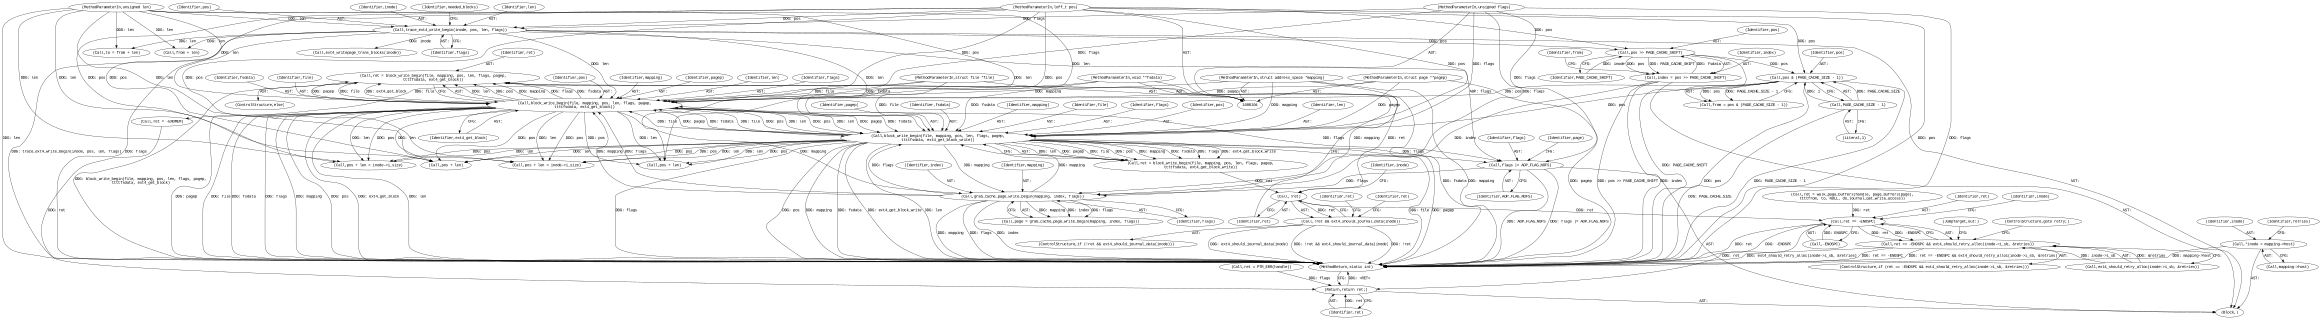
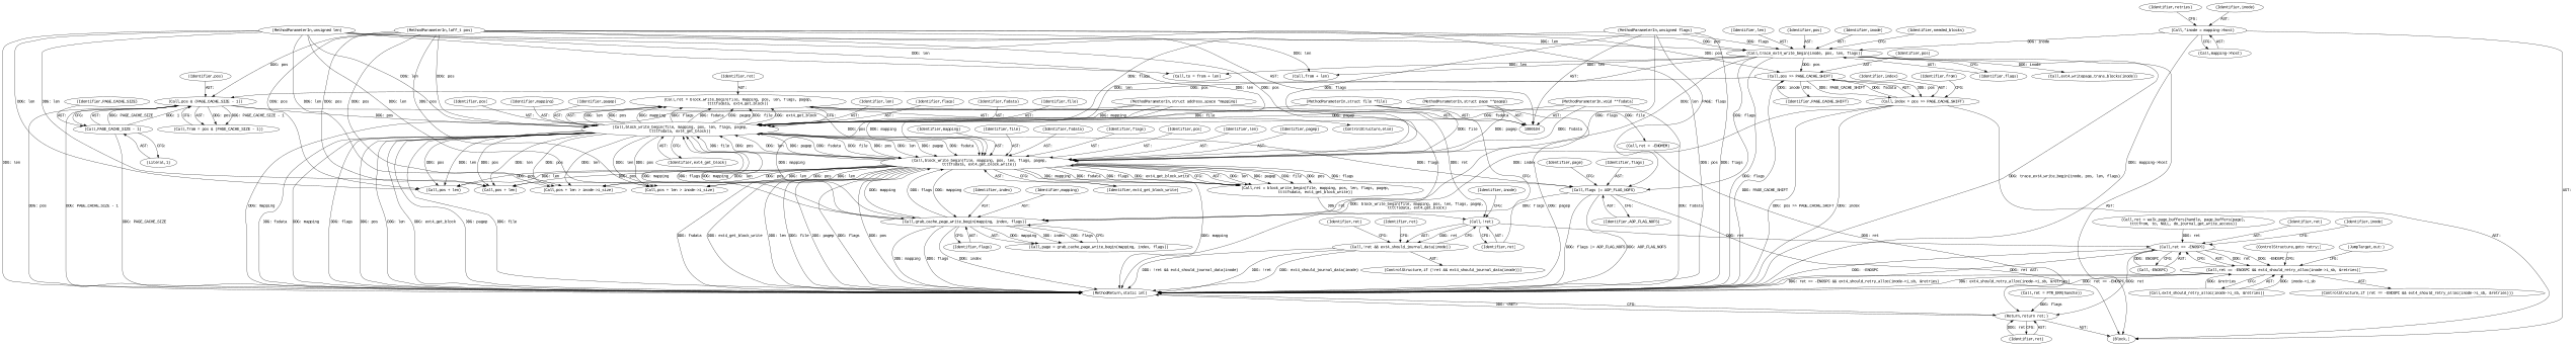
  digraph {
    fontname="Liberation Mono"
    node [fontname="Liberation Mono"]
    edge [fontname="Liberation Mono"]
    n1 [label="(Call,ret = block_write_begin(file, mapping, pos, len, flags, pagep,\n\t\t\t\tfsdata, ext4_get_block))"]
    n2 [label="(Call,block_write_begin(file, mapping, pos, len, flags, pagep,\n\t\t\t\tfsdata, ext4_get_block))"]
    n3 [label="(Call,!ret)"]
    n4 [label="(MethodReturn,static int)"]
    n5 [label="(ControlStructure,else)"]
    n6 [label="(Call,block_write_begin(file, mapping, pos, len, flags, pagep,\n\t\t\t\tfsdata, ext4_get_block_write))"]
    n7 [label="(Call,grab_cache_page_write_begin(mapping, index, flags))"]
    n8 [label="(Call,flags |= AOP_FLAG_NOFS)"]
    n9 [label="(Call,pos + len > inode->i_size)"]
    n10 [label="(Call,pos + len)"]
    n11 [label="(Identifier,ext4_get_block)"]
    n12 [label="(Call,pos + len)"]
    n13 [label="(Call,pos + len > inode->i_size)"]
    n14 [label="(Call,!ret && ext4_should_journal_data(inode))"]
    n15 [label="(Call,ret == -ENOSPC)"]
    n16 [label="(Identifier,ret)"]
    n17 [label="(Return,return ret;)"]
    n18 [label="(Call,ret = block_write_begin(file, mapping, pos, len, flags, pagep,\n\t\t\t\tfsdata, ext4_get_block_write))"]
+   n19 [label="(Identifier,ext4_get_block_write)"]
    n20 [label="(Identifier,flags)"]
    n21 [label="(Call,page = grab_cache_page_write_begin(mapping, index, flags))"]
    n22 [label="(Block,)"]
    n23 [label="(Identifier,AOP_FLAG_NOFS)"]
    n24 [label="(MethodParameterIn,struct file *file)"]
    1000104
    n26 [label="(Call,ret = -ENOMEM)"]
    n27 [label="(MethodParameterIn,struct address_space *mapping)"]
    n28 [label="(Call,index = pos >> PAGE_CACHE_SHIFT)"]
    n29 [label="(Call,pos >> PAGE_CACHE_SHIFT)"]
    n30 [label="(Call,pos & (PAGE_CACHE_SIZE - 1))"]
    n31 [label="(Identifier,PAGE_CACHE_SHIFT)"]
    n32 [label="(Call,PAGE_CACHE_SIZE - 1)"]
    n33 [label="(Call,from = pos & (PAGE_CACHE_SIZE - 1))"]
    n34 [label="(Call,trace_ext4_write_begin(inode, pos, len, flags))"]
    n35 [label="(Identifier,flags)"]
    n36 [label="(Call,ext4_writepage_trans_blocks(inode))"]
    n37 [label="(Call,to = from + len)"]
    n38 [label="(Call,from + len)"]
    n39 [label="(Call,*inode = mapping->host)"]
    n40 [label="(Call,mapping->host)"]
    n41 [label="(MethodParameterIn,loff_t pos)"]
    n42 [label="(MethodParameterIn,unsigned len)"]
    n43 [label="(MethodParameterIn,unsigned flags)"]
    n44 [label="(Literal,1)"]
    n45 [label="(MethodParameterIn,struct page **pagep)"]
    n46 [label="(MethodParameterIn,void **fsdata)"]
    n47 [label="(ControlStructure,if (!ret && ext4_should_journal_data(inode)))"]
    n48 [label="(Call,ret == -ENOSPC && ext4_should_retry_alloc(inode->i_sb, &retries))"]
    n49 [label="(Call,-ENOSPC)"]
    n50 [label="(Call,ext4_should_retry_alloc(inode->i_sb, &retries))"]
    n51 [label="(ControlStructure,if (ret == -ENOSPC && ext4_should_retry_alloc(inode->i_sb, &retries)))"]
    n52 [label="(Identifier,ret)"]
    n53 [label="(Identifier,mapping)"]
    n54 [label="(Identifier,len)"]
    n55 [label="(Identifier,retries)"]
    n56 [label="(Identifier,page)"]
    n57 [label="(Identifier,ret)"]
    n58 [label="(Identifier,file)"]
    n59 [label="(Identifier,ret)"]
    n60 [label="(Identifier,index)"]
    n61 [label="(Identifier,pos)"]
    n62 [label="(Identifier,mapping)"]
    n63 [label="(Identifier,inode)"]
    n64 [label="(Identifier,fsdata)"]
    n65 [label="(Call,ret = PTR_ERR(handle))"]
    n66 [label="(Identifier,inode)"]
    n67 [label="(Call,ret = walk_page_buffers(handle, page_buffers(page),\n\t\t\t\tfrom, to, NULL, do_journal_get_write_access))"]
    n68 [label="(Identifier,pos)"]
    n69 [label="(Identifier,pos)"]
    n70 [label="(Identifier,ret)"]
    n71 [label="(Identifier,inode)"]
    n72 [label="(Identifier,mapping)"]
+   n73 [label="(Identifier,PAGE_CACHE_SIZE)"]
    n74 [label="(Identifier,index)"]
    n75 [label="(Identifier,pos)"]
    n76 [label="(ControlStructure,goto retry;)"]
    n77 [label="(Identifier,from)"]
    n78 [label="(Identifier,flags)"]
    n79 [label="(JumpTarget,out:)"]
    n80 [label="(Identifier,inode)"]
    n81 [label="(Identifier,pagep)"]
    n82 [label="(Identifier,len)"]
    n83 [label="(Identifier,flags)"]
    n84 [label="(Identifier,flags)"]
    n85 [label="(Identifier,pos)"]
    n86 [label="(Identifier,fsdata)"]
    n87 [label="(Identifier,ret)"]
    n88 [label="(Identifier,file)"]
    n89 [label="(Identifier,len)"]
    n90 [label="(Identifier,pagep)"]
    n91 [label="(Identifier,needed_blocks)"]
    n1 -> n2 [label="CFG: "]
    n1 -> n3 [label="DDG: ret"]
    n1 -> n4 [label="DDG: block_write_begin(file, mapping, pos, len, flags, pagep,\n\t\t\t\tfsdata, ext4_get_block)"]
    n1 -> n5 [label="AST: "]
    n2 -> n1 [label="AST: "]
    n2 -> n1 [label="DDG: len"]
    n2 -> n1 [label="DDG: pos"]
    n2 -> n1 [label="DDG: mapping"]
    n2 -> n1 [label="DDG: flags"]
    n2 -> n1 [label="DDG: fsdata"]
    n2 -> n1 [label="DDG: pagep"]
    n2 -> n1 [label="DDG: file"]
    n2 -> n1 [label="DDG: ext4_get_block"]
    n2 -> n4 [label="DDG: fsdata"]
    n2 -> n4 [label="DDG: mapping"]
    n2 -> n4 [label="DDG: flags"]
    n2 -> n4 [label="DDG: pos"]
    n2 -> n4 [label="DDG: len"]
    n2 -> n4 [label="DDG: ext4_get_block"]
    n2 -> n4 [label="DDG: pagep"]
    n2 -> n4 [label="DDG: file"]
    n2 -> n6 [label="DDG: file"]
    n2 -> n6 [label="DDG: pos"]
    n2 -> n6 [label="DDG: len"]
    n2 -> n6 [label="DDG: pagep"]
    n2 -> n6 [label="DDG: fsdata"]
    n2 -> n7 [label="DDG: mapping"]
    n2 -> n8 [label="DDG: flags"]
    n2 -> n9 [label="DDG: pos"]
    n2 -> n9 [label="DDG: len"]
    n2 -> n10 [label="DDG: pos"]
    n2 -> n10 [label="DDG: len"]
    n2 -> n11 [label="CFG: "]
    n2 -> n12 [label="DDG: pos"]
    n2 -> n12 [label="DDG: len"]
    n2 -> n13 [label="DDG: pos"]
    n2 -> n13 [label="DDG: len"]
    n3 -> n14 [label="AST: "]
    n3 -> n14 [label="DDG: ret"]
    n3 -> n15 [label="DDG: ret"]
    n3 -> n16 [label="CFG: "]
    n4 -> n17 [label="CFG: "]
    n6 -> n2 [label="DDG: file"]
    n6 -> n2 [label="DDG: pos"]
    n6 -> n2 [label="DDG: len"]
    n6 -> n2 [label="DDG: pagep"]
    n6 -> n2 [label="DDG: fsdata"]
    n6 -> n4 [label="DDG: fsdata"]
    n6 -> n4 [label="DDG: ext4_get_block_write"]
    n6 -> n4 [label="DDG: len"]
    n6 -> n4 [label="DDG: file"]
    n6 -> n4 [label="DDG: pagep"]
    n6 -> n4 [label="DDG: flags"]
    n6 -> n4 [label="DDG: pos"]
    n6 -> n4 [label="DDG: mapping"]
    n6 -> n7 [label="DDG: mapping"]
    n6 -> n8 [label="DDG: flags"]
    n6 -> n9 [label="DDG: pos"]
    n6 -> n9 [label="DDG: len"]
    n6 -> n10 [label="DDG: pos"]
    n6 -> n10 [label="DDG: len"]
    n6 -> n12 [label="DDG: pos"]
    n6 -> n12 [label="DDG: len"]
    n6 -> n13 [label="DDG: pos"]
    n6 -> n13 [label="DDG: len"]
    n6 -> n18 [label="AST: "]
    n6 -> n18 [label="DDG: len"]
    n6 -> n18 [label="DDG: pagep"]
    n6 -> n18 [label="DDG: file"]
    n6 -> n18 [label="DDG: pos"]
    n6 -> n18 [label="DDG: mapping"]
    n6 -> n18 [label="DDG: fsdata"]
    n6 -> n18 [label="DDG: flags"]
    n6 -> n18 [label="DDG: ext4_get_block_write"]
+   n6 -> n19 [label="CFG: "]
    n7 -> n2 [label="DDG: mapping"]
    n7 -> n2 [label="DDG: flags"]
    n7 -> n4 [label="DDG: mapping"]
    n7 -> n4 [label="DDG: flags"]
    n7 -> n4 [label="DDG: index"]
    n7 -> n6 [label="DDG: mapping"]
    n7 -> n6 [label="DDG: flags"]
    n7 -> n20 [label="CFG: "]
    n7 -> n21 [label="AST: "]
    n7 -> n21 [label="DDG: mapping"]
    n7 -> n21 [label="DDG: index"]
    n7 -> n21 [label="DDG: flags"]
    n8 -> n4 [label="DDG: flags |= AOP_FLAG_NOFS"]
    n8 -> n4 [label="DDG: AOP_FLAG_NOFS"]
    n8 -> n7 [label="DDG: flags"]
    n8 -> n22 [label="AST: "]
    n8 -> n23 [label="CFG: "]
    n11 -> n2 [label="AST: "]
    n14 -> n3 [label="CFG: "]
    n14 -> n4 [label="DDG: !ret"]
    n14 -> n4 [label="DDG: ext4_should_journal_data(inode)"]
    n14 -> n4 [label="DDG: !ret && ext4_should_journal_data(inode)"]
    n14 -> n47 [label="AST: "]
    n15 -> n4 [label="DDG: -ENOSPC"]
    n15 -> n4 [label="DDG: ret"]
    n15 -> n17 [label="DDG: ret"]
    n15 -> n48 [label="AST: "]
    n15 -> n48 [label="DDG: ret"]
    n15 -> n48 [label="DDG: -ENOSPC"]
    n15 -> n49 [label="CFG: "]
    n16 -> n1 [label="CFG: "]
    n16 -> n3 [label="AST: "]
    n17 -> n4 [label="DDG: <RET>"]
    n17 -> n22 [label="AST: "]
    n17 -> n52 [label="CFG: "]
    n18 -> n3 [label="DDG: ret"]
    n18 -> n6 [label="CFG: "]
+   n19 -> n6 [label="AST: "]
    n20 -> n7 [label="AST: "]
    n21 -> n7 [label="CFG: "]
    n23 -> n8 [label="AST: "]
    n24 -> n2 [label="DDG: file"]
    n24 -> n6 [label="DDG: file"]
    n24 -> 1000104 [label="AST: "]
    n24 -> n26 [label="DDG: file"]
    n26 -> n17 [label="DDG: ret"]
    n27 -> n2 [label="DDG: mapping"]
    n27 -> n4 [label="DDG: mapping"]
    n27 -> n6 [label="DDG: mapping"]
    n27 -> n7 [label="DDG: mapping"]
    n27 -> 1000104 [label="AST: "]
    n28 -> n4 [label="DDG: index"]
    n28 -> n4 [label="DDG: pos >> PAGE_CACHE_SHIFT"]
    n28 -> n7 [label="DDG: index"]
    n28 -> n22 [label="AST: "]
    n28 -> n29 [label="DDG: fsdata"]
    n29 -> n4 [label="DDG: PAGE_CACHE_SHIFT"]
    n29 -> n28 [label="AST: "]
    n29 -> n28 [label="DDG: pos"]
    n29 -> n28 [label="DDG: PAGE_CACHE_SHIFT"]
    n29 -> n30 [label="DDG: pos"]
    n29 -> n31 [label="CFG: "]
    n30 -> n2 [label="DDG: pos"]
    n30 -> n4 [label="DDG: pos"]
    n30 -> n4 [label="DDG: PAGE_CACHE_SIZE - 1"]
    n30 -> n6 [label="DDG: pos"]
    n30 -> n32 [label="CFG: "]
    n30 -> n33 [label="AST: "]
    n30 -> n33 [label="DDG: pos"]
    n30 -> n33 [label="DDG: PAGE_CACHE_SIZE - 1"]
    n31 -> n29 [label="DDG: inode"]
    n32 -> n4 [label="DDG: PAGE_CACHE_SIZE"]
    n32 -> n30 [label="AST: "]
    n32 -> n30 [label="DDG: PAGE_CACHE_SIZE"]
    n32 -> n30 [label="DDG: 1"]
    n32 -> n44 [label="CFG: "]
    n33 -> n30 [label="CFG: "]
    n34 -> n2 [label="DDG: len"]
    n34 -> n4 [label="DDG: trace_ext4_write_begin(inode, pos, len, flags)"]
    n34 -> n4 [label="DDG: flags"]
    n34 -> n6 [label="DDG: len"]
-   n34 -> n8 [label="AOP: flags"]
+   n34 -> n8 [label="DDG: flags"]
    n34 -> n22 [label="AST: "]
    n34 -> n29 [label="DDG: pos"]
    n34 -> n35 [label="CFG: "]
    n34 -> n36 [label="DDG: inode"]
    n34 -> n37 [label="DDG: len"]
    n34 -> n38 [label="DDG: len"]
    n35 -> n34 [label="AST: "]
    n39 -> n4 [label="DDG: mapping->host"]
    n39 -> n22 [label="AST: "]
+   n39 -> n34 [label="DDG: inode"]
    n39 -> n40 [label="CFG: "]
    n40 -> n39 [label="AST: "]
    n41 -> n2 [label="DDG: pos"]
    n41 -> n4 [label="DDG: pos"]
    n41 -> n6 [label="DDG: pos"]
    n41 -> n9 [label="DDG: pos"]
    n41 -> n10 [label="DDG: pos"]
    n41 -> n12 [label="DDG: pos"]
    n41 -> n13 [label="DDG: pos"]
    n41 -> 1000104 [label="AST: "]
    n41 -> n29 [label="DDG: pos"]
    n41 -> n30 [label="DDG: pos"]
    n41 -> n34 [label="DDG: pos"]
    n42 -> n2 [label="DDG: len"]
    n42 -> n4 [label="DDG: len"]
    n42 -> n6 [label="DDG: len"]
    n42 -> n9 [label="DDG: len"]
    n42 -> n10 [label="DDG: len"]
    n42 -> n12 [label="DDG: len"]
    n42 -> n13 [label="DDG: len"]
    n42 -> n34 [label="DDG: len"]
    n42 -> n37 [label="DDG: len"]
    n42 -> n38 [label="DDG: len"]
    n43 -> n2 [label="DDG: flags"]
    n43 -> n4 [label="DDG: flags"]
    n43 -> n6 [label="DDG: flags"]
    n43 -> n7 [label="DDG: flags"]
-   n43 -> n8 [label="DDG: flags"]
+   n43 -> n8 [label="PAGE: flags"]
    n43 -> 1000104 [label="AST: "]
    n43 -> n34 [label="DDG: flags"]
    n44 -> n32 [label="AST: "]
    n45 -> n2 [label="DDG: pagep"]
    n45 -> n4 [label="DDG: pagep"]
    n45 -> n6 [label="DDG: pagep"]
    n45 -> 1000104 [label="AST: "]
    n46 -> n2 [label="DDG: fsdata"]
    n46 -> n4 [label="DDG: fsdata"]
    n46 -> n6 [label="DDG: fsdata"]
    n46 -> 1000104 [label="AST: "]
    n48 -> n4 [label="DDG: ret == -ENOSPC && ext4_should_retry_alloc(inode->i_sb, &retries)"]
    n48 -> n4 [label="DDG: ext4_should_retry_alloc(inode->i_sb, &retries)"]
    n48 -> n4 [label="DDG: ret == -ENOSPC"]
    n48 -> n15 [label="CFG: "]
    n48 -> n50 [label="CFG: "]
    n48 -> n51 [label="AST: "]
    n49 -> n15 [label="AST: "]
    n49 -> n15 [label="DDG: ENOSPC"]
    n50 -> n48 [label="AST: "]
    n50 -> n48 [label="DDG: inode->i_sb"]
    n50 -> n48 [label="DDG: &retries"]
    n52 -> n17 [label="AST: "]
    n52 -> n17 [label="DDG: ret"]
    n53 -> n6 [label="AST: "]
    n54 -> n34 [label="AST: "]
    n55 -> n39 [label="CFG: "]
    n56 -> n8 [label="CFG: "]
    n57 -> n14 [label="CFG: "]
    n58 -> n6 [label="AST: "]
    n59 -> n1 [label="AST: "]
    n60 -> n7 [label="AST: "]
    n61 -> n34 [label="AST: "]
    n62 -> n7 [label="AST: "]
    n63 -> n34 [label="AST: "]
    n64 -> n6 [label="AST: "]
    n65 -> n17 [label="DDG: flags"]
    n66 -> n39 [label="AST: "]
    n67 -> n15 [label="DDG: ret"]
    n68 -> n2 [label="AST: "]
    n69 -> n29 [label="AST: "]
    n70 -> n15 [label="AST: "]
    n71 -> n3 [label="CFG: "]
    n72 -> n2 [label="AST: "]
+   n73 -> n32 [label="AST: "]
    n74 -> n28 [label="AST: "]
    n75 -> n30 [label="AST: "]
    n76 -> n48 [label="CFG: "]
    n77 -> n28 [label="CFG: "]
    n78 -> n6 [label="AST: "]
    n79 -> n48 [label="CFG: "]
    n80 -> n15 [label="CFG: "]
    n81 -> n2 [label="AST: "]
    n82 -> n2 [label="AST: "]
    n83 -> n8 [label="AST: "]
    n84 -> n2 [label="AST: "]
    n85 -> n6 [label="AST: "]
    n86 -> n2 [label="AST: "]
    n87 -> n14 [label="CFG: "]
    n88 -> n2 [label="AST: "]
    n89 -> n6 [label="AST: "]
    n90 -> n6 [label="AST: "]
    n91 -> n34 [label="CFG: "]
  }
